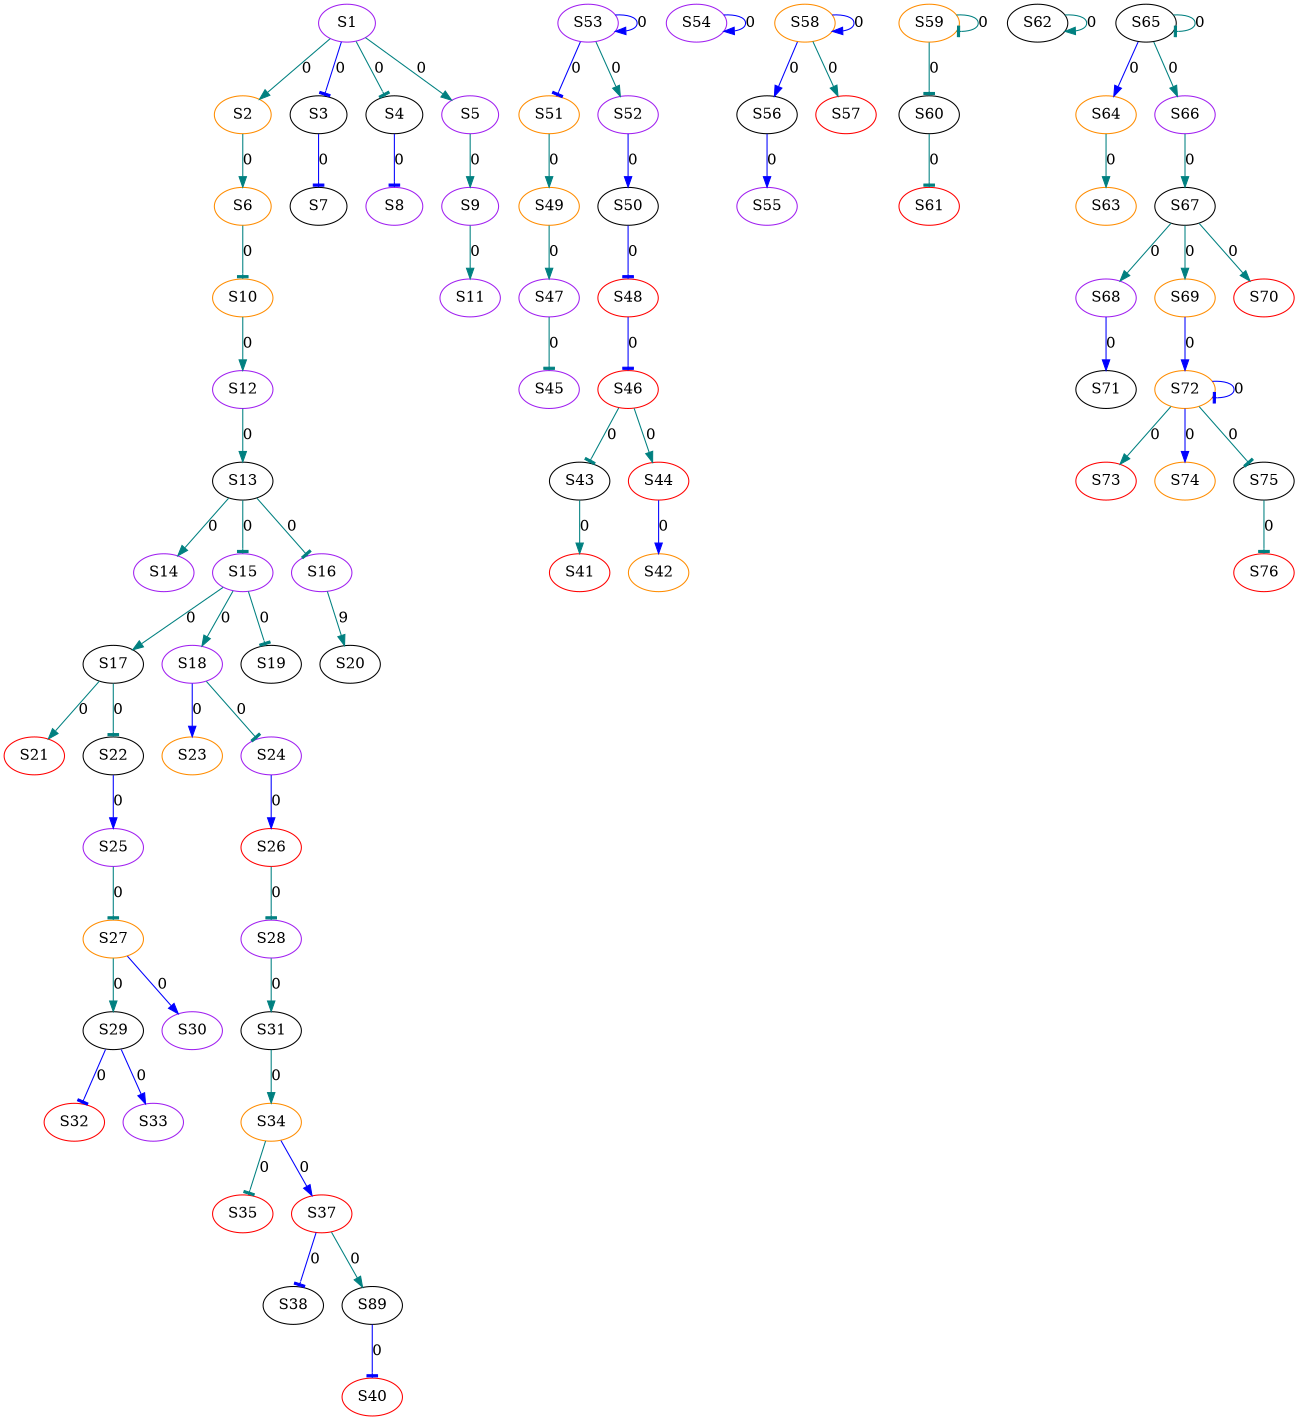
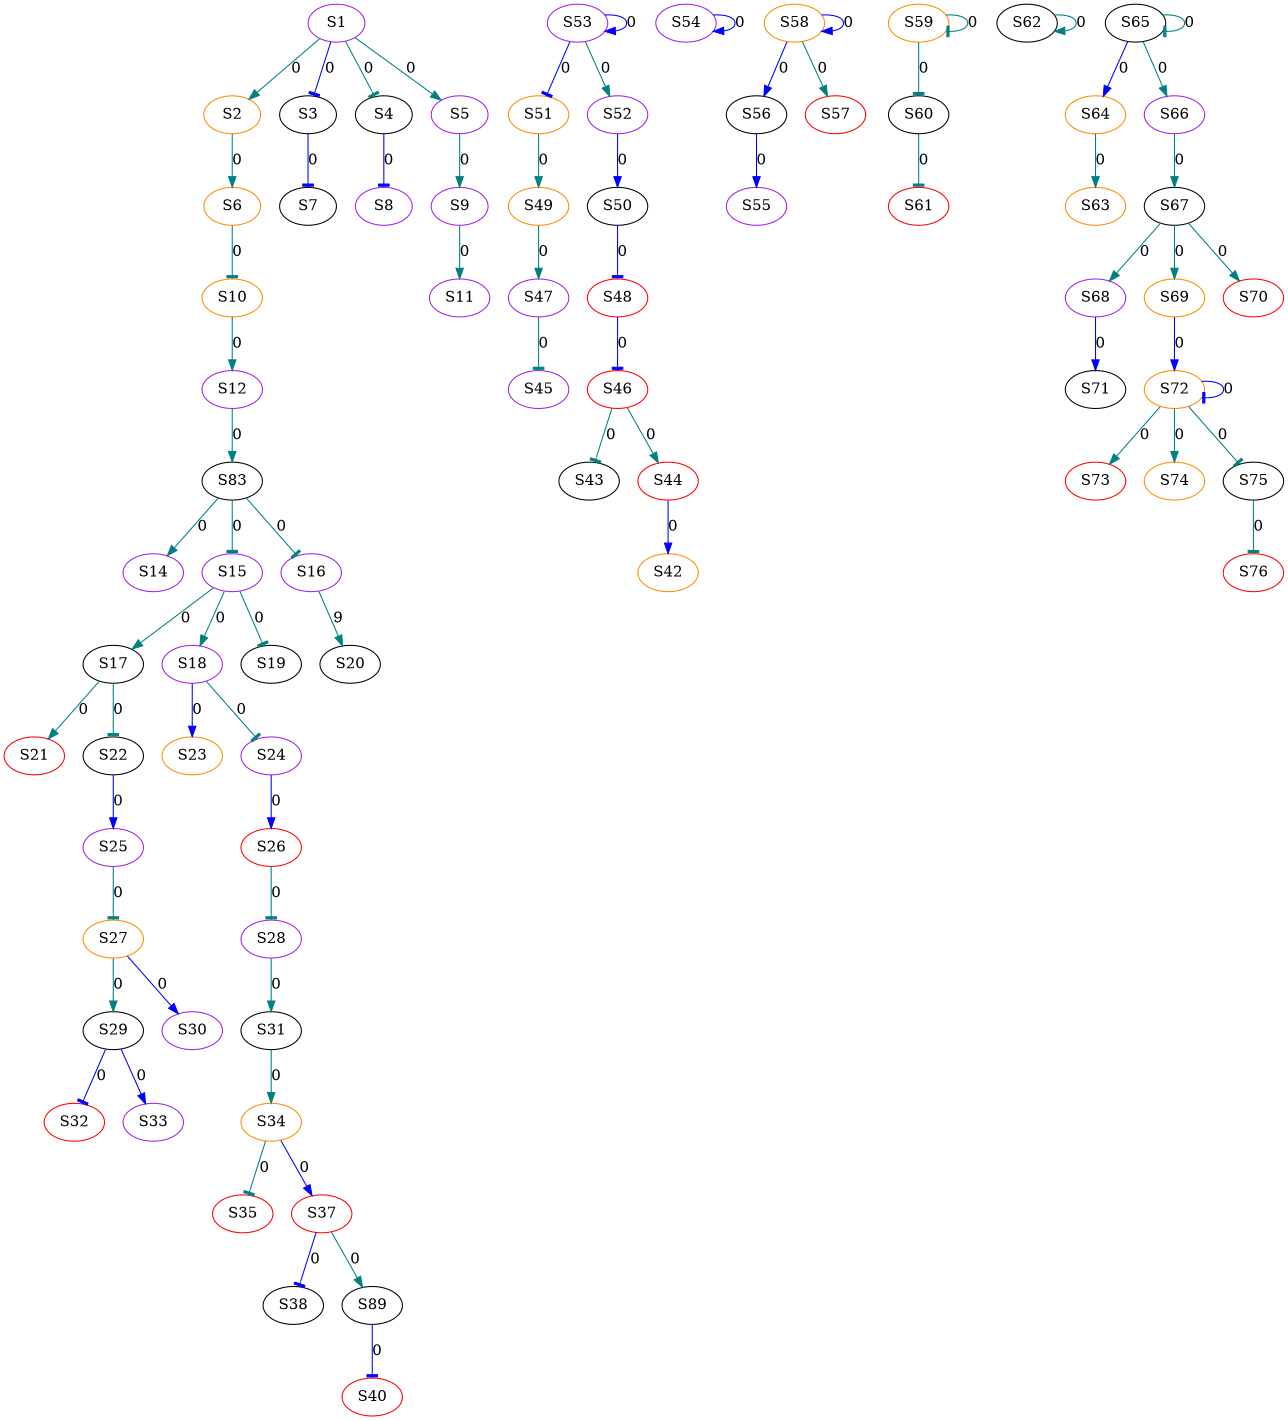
  strict digraph {
    node [color=purple]
    edge [arrowhead=normal color=teal]
    S2 [color=darkorange]
    S1
    S3 [color=black]
    S4 [color=black]
    S5
    S6 [color=darkorange]
    S7 [color=black]
    S8
    S9
    S10 [color=darkorange]
    S11
    S12
-   S13 [color=black]
+   S13 [color=black label=S83]
    S14
    S15
    S16
    S17 [color=black]
    S18
    S19 [color=black]
    S20 [color=black]
    S21 [color=red]
    S22 [color=black]
    S23 [color=darkorange]
    S24
    S25
    S26 [color=red]
    S27 [color=darkorange]
    S28
    S29 [color=black]
    S30
    S31 [color=black]
    S32 [color=red]
    S33
    S34 [color=darkorange]
    S35 [color=red]
    S37 [color=red]
    S38 [color=black]
    n38 [color=black label=S89]
    S40 [color=red]
    S43 [color=black]
-   S41 [color=red]
    S44 [color=red]
    S42 [color=darkorange]
    S46 [color=red]
    S47
    S45
    S48 [color=red]
    S49 [color=darkorange]
    S50 [color=black]
    S51 [color=darkorange]
    S52
    S53
    S54
    S56 [color=black]
    S55
    S58 [color=darkorange]
    S57 [color=red]
    S59 [color=darkorange]
    S60 [color=black]
    S61 [color=red]
    S62 [color=black]
    S64 [color=darkorange]
    S63 [color=darkorange]
    S65 [color=black]
    S66
    S67 [color=black]
    S68
    S69 [color=darkorange]
    S70 [color=red]
    S71 [color=black]
    S72 [color=darkorange]
    S73 [color=red]
    S74 [color=darkorange]
    S75 [color=black]
    S76 [color=red]
    S2 -> S6 [label=0]
    S1 -> S2 [label=0]
    S1 -> S3 [arrowhead=tee color=blue label=0]
    S1 -> S4 [arrowhead=tee label=0]
    S1 -> S5 [label=0]
    S3 -> S7 [arrowhead=tee color=blue label=0]
    S4 -> S8 [arrowhead=tee color=blue label=0]
    S5 -> S9 [label=0]
    S6 -> S10 [arrowhead=tee label=0]
    S9 -> S11 [label=0]
    S10 -> S12 [label=0]
    S12 -> S13 [label=0]
    S13 -> S14 [label=0]
    S13 -> S15 [arrowhead=tee label=0]
    S13 -> S16 [arrowhead=tee label=0]
    S15 -> S17 [label=0]
    S15 -> S18 [label=0]
    S15 -> S19 [arrowhead=tee label=0]
    S16 -> S20 [label=9]
    S17 -> S21 [label=0]
    S17 -> S22 [arrowhead=tee label=0]
    S18 -> S23 [color=blue label=0]
    S18 -> S24 [arrowhead=tee label=0]
    S22 -> S25 [color=blue label=0]
    S24 -> S26 [color=blue label=0]
    S25 -> S27 [arrowhead=tee label=0]
    S26 -> S28 [arrowhead=tee label=0]
    S27 -> S29 [label=0]
    S27 -> S30 [color=blue label=0]
    S28 -> S31 [label=0]
    S29 -> S32 [arrowhead=tee color=blue label=0]
    S29 -> S33 [color=blue label=0]
    S31 -> S34 [label=0]
    S34 -> S35 [arrowhead=tee label=0]
    S34 -> S37 [color=blue label=0]
    S37 -> S38 [arrowhead=tee color=blue label=0]
    S37 -> n38 [label=0]
    n38 -> S40 [arrowhead=tee color=blue label=0]
-   S43 -> S41 [label=0]
    S44 -> S42 [color=blue label=0]
    S46 -> S43 [arrowhead=tee label=0]
    S46 -> S44 [label=0]
    S47 -> S45 [arrowhead=tee label=0]
    S48 -> S46 [arrowhead=tee color=blue label=0]
    S49 -> S47 [label=0]
    S50 -> S48 [arrowhead=tee color=blue label=0]
    S51 -> S49 [label=0]
    S52 -> S50 [color=blue label=0]
    S53 -> S51 [arrowhead=tee color=blue label=0]
    S53 -> S52 [label=0]
    S53 -> S53 [color=blue label=0]
    S54 -> S54 [color=blue label=0]
    S56 -> S55 [color=blue label=0]
    S58 -> S56 [color=blue label=0]
    S58 -> S58 [color=blue label=0]
    S58 -> S57 [label=0]
    S59 -> S59 [arrowhead=tee label=0]
    S59 -> S60 [arrowhead=tee label=0]
    S60 -> S61 [arrowhead=tee label=0]
    S62 -> S62 [label=0]
    S64 -> S63 [label=0]
    S65 -> S64 [color=blue label=0]
    S65 -> S65 [arrowhead=tee label=0]
    S65 -> S66 [label=0]
    S66 -> S67 [label=0]
    S67 -> S68 [label=0]
    S67 -> S69 [label=0]
    S67 -> S70 [label=0]
    S68 -> S71 [color=blue label=0]
    S69 -> S72 [color=blue label=0]
    S72 -> S72 [arrowhead=tee color=blue label=0]
    S72 -> S73 [label=0]
-   S72 -> S74 [color=blue label=0]
+   S72 -> S74 [label=0]
    S72 -> S75 [arrowhead=tee label=0]
    S75 -> S76 [arrowhead=tee label=0]
  }
